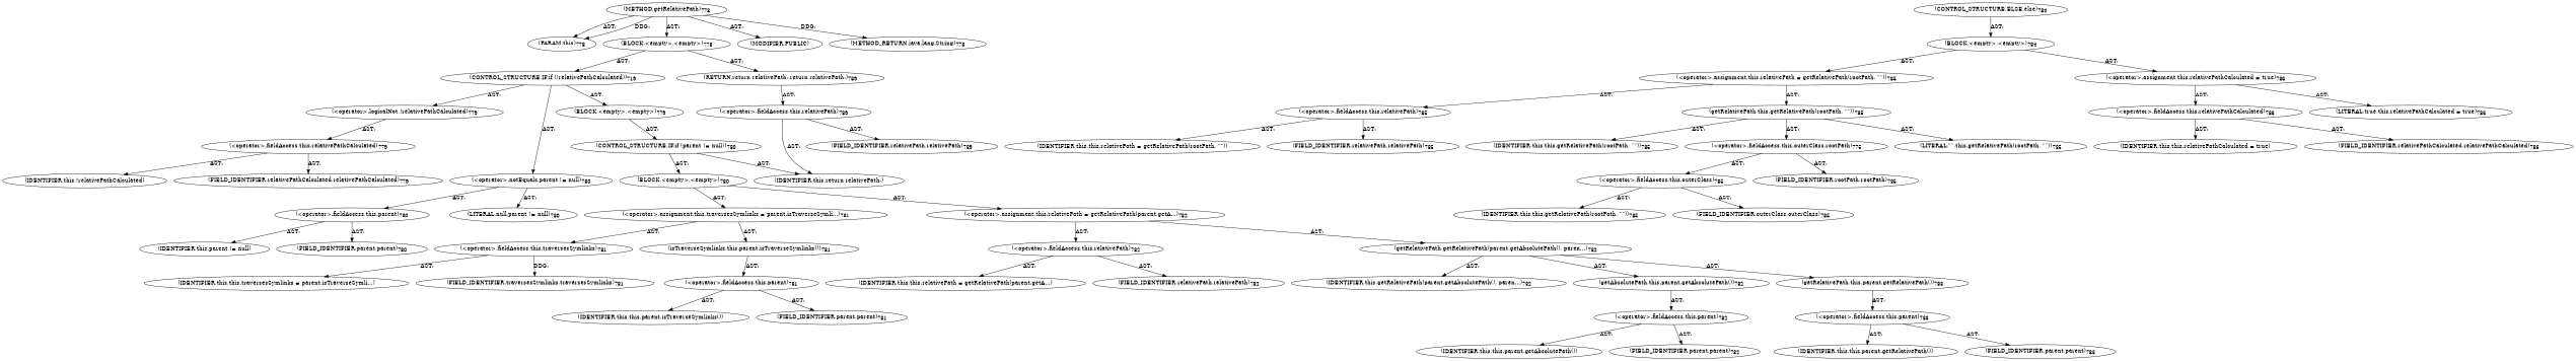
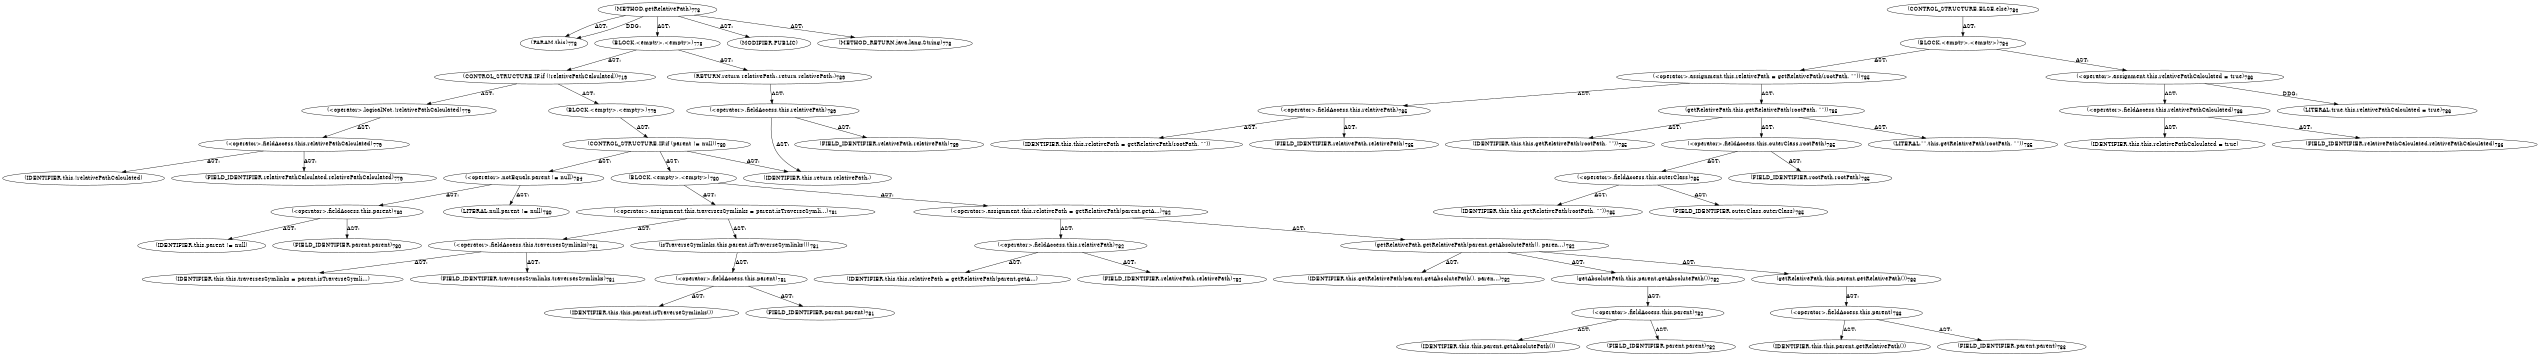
  digraph {
    n1 [label=<(METHOD,getRelativePath)<SUB>778</SUB>>]
    n2 [label=<(PARAM,this)<SUB>778</SUB>>]
    n3 [label=<(BLOCK,&lt;empty&gt;,&lt;empty&gt;)<SUB>778</SUB>>]
    n4 [label=<(MODIFIER,PUBLIC)>]
    n5 [label=<(METHOD_RETURN,java.lang.String)<SUB>778</SUB>>]
    n6 [label=<(CONTROL_STRUCTURE,IF,if (!relativePathCalculated))<SUB>719</SUB>>]
    n7 [label=<(RETURN,return relativePath;,return relativePath;)<SUB>789</SUB>>]
    n8 [label=<(&lt;operator&gt;.logicalNot,!relativePathCalculated)<SUB>779</SUB>>]
    n9 [label=<(BLOCK,&lt;empty&gt;,&lt;empty&gt;)<SUB>779</SUB>>]
    n10 [label=<(&lt;operator&gt;.fieldAccess,this.relativePath)<SUB>789</SUB>>]
    n11 [label=<(&lt;operator&gt;.fieldAccess,this.relativePathCalculated)<SUB>779</SUB>>]
    n12 [label=<(CONTROL_STRUCTURE,IF,if (parent != null))<SUB>780</SUB>>]
    n13 [label=<(IDENTIFIER,this,!relativePathCalculated)>]
    n14 [label=<(FIELD_IDENTIFIER,relativePathCalculated,relativePathCalculated)<SUB>779</SUB>>]
-   n15 [label=<(&lt;operator&gt;.notEquals,parent != null)<SUB>780</SUB>>]
+   n15 [label=<(&lt;operator&gt;.notEquals,parent != null)<SUB>784</SUB>>]
    n16 [label=<(BLOCK,&lt;empty&gt;,&lt;empty&gt;)<SUB>780</SUB>>]
    n17 [label=<(IDENTIFIER,this,return relativePath;)>]
    n18 [label=<(&lt;operator&gt;.fieldAccess,this.parent)<SUB>780</SUB>>]
    n19 [label=<(LITERAL,null,parent != null)<SUB>780</SUB>>]
    n20 [label=<(&lt;operator&gt;.assignment,this.traversesSymlinks = parent.isTraverseSymli...)<SUB>781</SUB>>]
    n21 [label=<(&lt;operator&gt;.assignment,this.relativePath = getRelativePath(parent.getA...)<SUB>782</SUB>>]
    n22 [label=<(CONTROL_STRUCTURE,ELSE,else)<SUB>784</SUB>>]
    n23 [label=<(BLOCK,&lt;empty&gt;,&lt;empty&gt;)<SUB>784</SUB>>]
    n24 [label=<(IDENTIFIER,this,parent != null)>]
    n25 [label=<(FIELD_IDENTIFIER,parent,parent)<SUB>780</SUB>>]
    n26 [label=<(&lt;operator&gt;.fieldAccess,this.traversesSymlinks)<SUB>781</SUB>>]
    n27 [label=<(isTraverseSymlinks,this.parent.isTraverseSymlinks())<SUB>781</SUB>>]
    n28 [label=<(&lt;operator&gt;.fieldAccess,this.relativePath)<SUB>782</SUB>>]
    n29 [label=<(getRelativePath,getRelativePath(parent.getAbsolutePath(), paren...)<SUB>782</SUB>>]
    n30 [label=<(IDENTIFIER,this,this.traversesSymlinks = parent.isTraverseSymli...)>]
    n31 [label=<(FIELD_IDENTIFIER,traversesSymlinks,traversesSymlinks)<SUB>781</SUB>>]
    n32 [label=<(&lt;operator&gt;.fieldAccess,this.parent)<SUB>781</SUB>>]
    n33 [label=<(IDENTIFIER,this,this.parent.isTraverseSymlinks())>]
    n34 [label=<(FIELD_IDENTIFIER,parent,parent)<SUB>781</SUB>>]
    n35 [label=<(IDENTIFIER,this,this.relativePath = getRelativePath(parent.getA...)>]
    n36 [label=<(FIELD_IDENTIFIER,relativePath,relativePath)<SUB>782</SUB>>]
    n37 [label=<(IDENTIFIER,this,getRelativePath(parent.getAbsolutePath(), paren...)<SUB>782</SUB>>]
    n38 [label=<(getAbsolutePath,this.parent.getAbsolutePath())<SUB>782</SUB>>]
    n39 [label=<(getRelativePath,this.parent.getRelativePath())<SUB>783</SUB>>]
    n40 [label=<(&lt;operator&gt;.fieldAccess,this.parent)<SUB>782</SUB>>]
    n41 [label=<(&lt;operator&gt;.fieldAccess,this.parent)<SUB>783</SUB>>]
    n42 [label=<(IDENTIFIER,this,this.parent.getAbsolutePath())>]
    n43 [label=<(FIELD_IDENTIFIER,parent,parent)<SUB>782</SUB>>]
    n44 [label=<(IDENTIFIER,this,this.parent.getRelativePath())>]
    n45 [label=<(FIELD_IDENTIFIER,parent,parent)<SUB>783</SUB>>]
    n46 [label=<(&lt;operator&gt;.assignment,this.relativePath = getRelativePath(rootPath, &quot;&quot;))<SUB>785</SUB>>]
    n47 [label=<(&lt;operator&gt;.assignment,this.relativePathCalculated = true)<SUB>786</SUB>>]
    n48 [label=<(&lt;operator&gt;.fieldAccess,this.relativePath)<SUB>785</SUB>>]
    n49 [label=<(getRelativePath,this.getRelativePath(rootPath, &quot;&quot;))<SUB>785</SUB>>]
    n50 [label=<(&lt;operator&gt;.fieldAccess,this.relativePathCalculated)<SUB>786</SUB>>]
    n51 [label=<(LITERAL,true,this.relativePathCalculated = true)<SUB>786</SUB>>]
    n52 [label=<(IDENTIFIER,this,this.relativePath = getRelativePath(rootPath, &quot;&quot;))>]
    n53 [label=<(FIELD_IDENTIFIER,relativePath,relativePath)<SUB>785</SUB>>]
    n54 [label=<(IDENTIFIER,this,this.getRelativePath(rootPath, &quot;&quot;))<SUB>785</SUB>>]
-   n55 [label=<(&lt;operator&gt;.fieldAccess,this.outerClass.rootPath)<SUB>775</SUB>>]
+   n55 [label=<(&lt;operator&gt;.fieldAccess,this.outerClass.rootPath)<SUB>785</SUB>>]
    n56 [label=<(LITERAL,&quot;&quot;,this.getRelativePath(rootPath, &quot;&quot;))<SUB>785</SUB>>]
    n57 [label=<(&lt;operator&gt;.fieldAccess,this.outerClass)<SUB>785</SUB>>]
    n58 [label=<(FIELD_IDENTIFIER,rootPath,rootPath)<SUB>785</SUB>>]
    n59 [label=<(IDENTIFIER,this,this.getRelativePath(rootPath, &quot;&quot;))<SUB>785</SUB>>]
    n60 [label=<(FIELD_IDENTIFIER,outerClass,outerClass)<SUB>785</SUB>>]
    n61 [label=<(IDENTIFIER,this,this.relativePathCalculated = true)>]
    n62 [label=<(FIELD_IDENTIFIER,relativePathCalculated,relativePathCalculated)<SUB>786</SUB>>]
    n63 [label=<(FIELD_IDENTIFIER,relativePath,relativePath)<SUB>789</SUB>>]
    n1 -> n2 [label="AST: "]
    n1 -> n2 [label="DDG: "]
    n1 -> n3 [label="AST: "]
    n1 -> n4 [label="AST: "]
-   n1 -> n5 [label="DDG: "]
+   n1 -> n5 [label="AST: "]
    n3 -> n6 [label="AST: "]
    n3 -> n7 [label="AST: "]
    n6 -> n8 [label="AST: "]
    n6 -> n9 [label="AST: "]
    n7 -> n10 [label="AST: "]
    n8 -> n11 [label="AST: "]
    n9 -> n12 [label="AST: "]
    n10 -> n17 [label="AST: "]
    n10 -> n63 [label="AST: "]
    n11 -> n13 [label="AST: "]
    n11 -> n14 [label="AST: "]
-   n6 -> n15 [label="AST: "]
+   n12 -> n15 [label="AST: "]
    n12 -> n16 [label="AST: "]
    n12 -> n17 [label="AST: "]
    n15 -> n18 [label="AST: "]
    n15 -> n19 [label="AST: "]
    n16 -> n20 [label="AST: "]
    n16 -> n21 [label="AST: "]
    n18 -> n24 [label="AST: "]
    n18 -> n25 [label="AST: "]
    n20 -> n26 [label="AST: "]
    n20 -> n27 [label="AST: "]
    n21 -> n28 [label="AST: "]
    n21 -> n29 [label="AST: "]
    n22 -> n23 [label="AST: "]
    n23 -> n46 [label="AST: "]
    n23 -> n47 [label="AST: "]
    n26 -> n30 [label="AST: "]
-   n26 -> n31 [label="DDG: "]
+   n26 -> n31 [label="AST: "]
    n27 -> n32 [label="AST: "]
    n28 -> n35 [label="AST: "]
    n28 -> n36 [label="AST: "]
    n29 -> n37 [label="AST: "]
    n29 -> n38 [label="AST: "]
    n29 -> n39 [label="AST: "]
    n32 -> n33 [label="AST: "]
    n32 -> n34 [label="AST: "]
    n38 -> n40 [label="AST: "]
    n39 -> n41 [label="AST: "]
    n40 -> n42 [label="AST: "]
    n40 -> n43 [label="AST: "]
    n41 -> n44 [label="AST: "]
    n41 -> n45 [label="AST: "]
    n46 -> n48 [label="AST: "]
    n46 -> n49 [label="AST: "]
    n47 -> n50 [label="AST: "]
-   n47 -> n51 [label="AST: "]
+   n47 -> n51 [label="DDG: "]
    n48 -> n52 [label="AST: "]
    n48 -> n53 [label="AST: "]
    n49 -> n54 [label="AST: "]
    n49 -> n55 [label="AST: "]
    n49 -> n56 [label="AST: "]
    n50 -> n61 [label="AST: "]
    n50 -> n62 [label="AST: "]
    n55 -> n57 [label="AST: "]
    n55 -> n58 [label="AST: "]
    n57 -> n59 [label="AST: "]
    n57 -> n60 [label="AST: "]
  }
